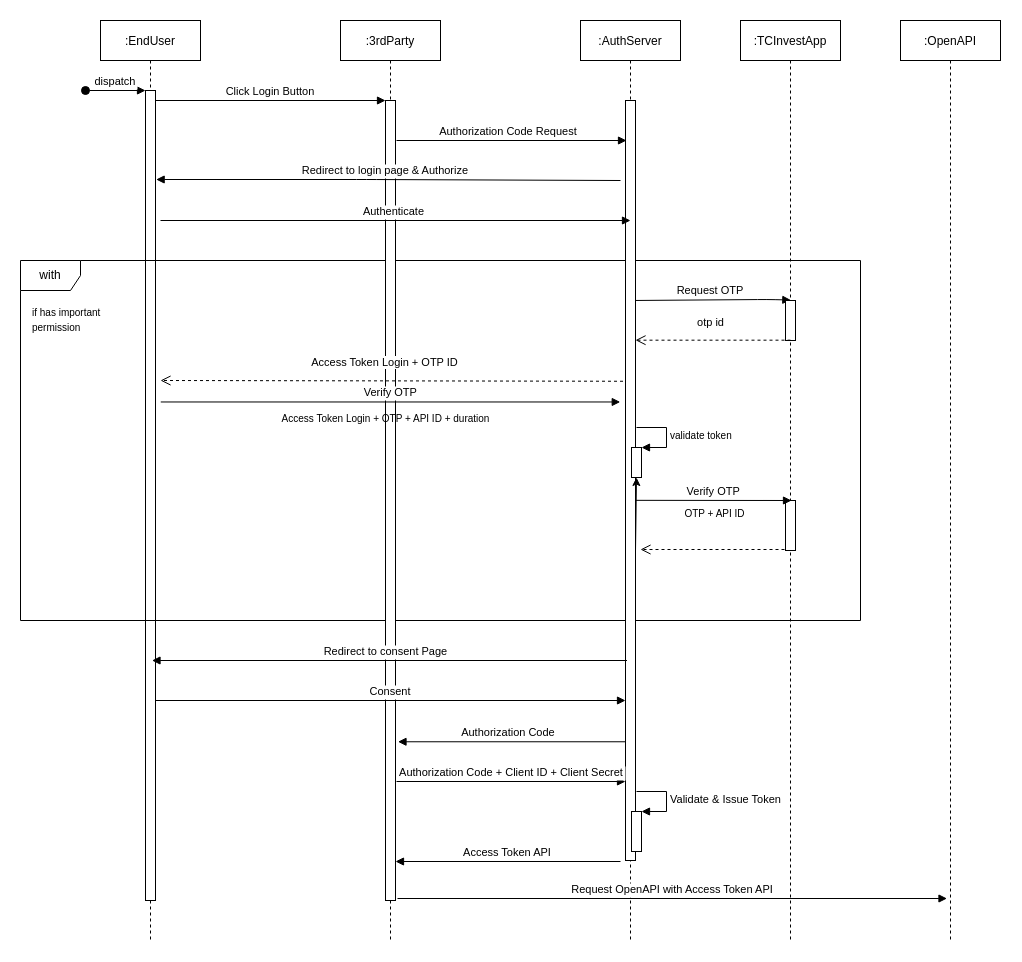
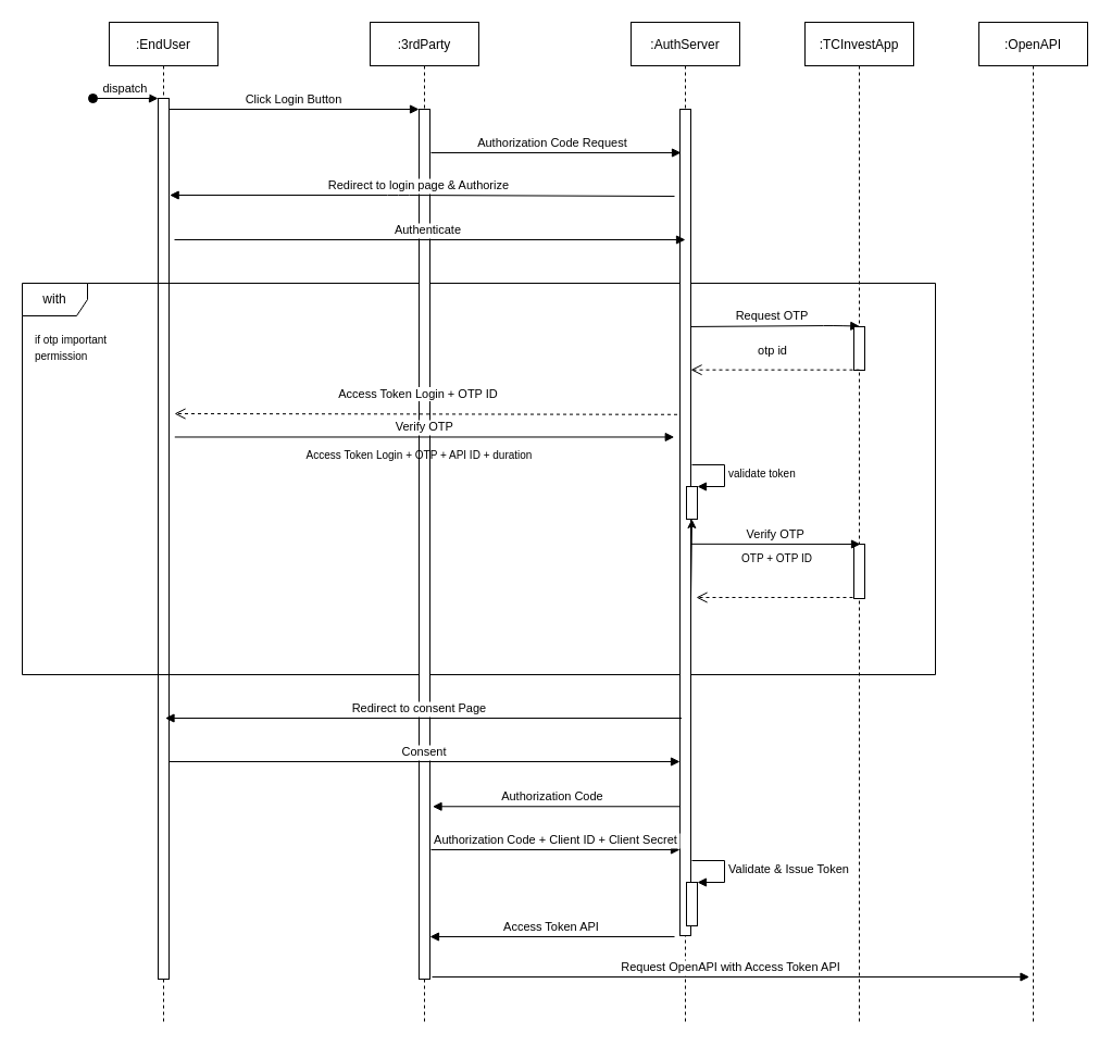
  <mxCell id="0" />
  <mxCell id="1" parent="0" />
  <mxCell id="2" value=":EndUser" style="shape=umlLifeline;perimeter=lifelinePerimeter;container=1;collapsible=0;recursiveResize=0;rounded=0;shadow=0;strokeWidth=1;" parent="1" vertex="1"><mxGeometry x="100" y="20" width="100" height="920" as="geometry" /></mxCell>
  <mxCell id="3" value="" style="points=[];perimeter=orthogonalPerimeter;rounded=0;shadow=0;strokeWidth=1;" parent="2" vertex="1"><mxGeometry x="45" y="70" width="10" height="810" as="geometry" /></mxCell>
  <mxCell id="4" value="dispatch" style="verticalAlign=bottom;startArrow=oval;endArrow=block;startSize=8;shadow=0;strokeWidth=1;" parent="2" target="3" edge="1"><mxGeometry relative="1" as="geometry"><mxPoint x="-15" y="70" as="sourcePoint" /></mxGeometry></mxCell>
  <mxCell id="5" value=":3rdParty" style="shape=umlLifeline;perimeter=lifelinePerimeter;container=1;collapsible=0;recursiveResize=0;rounded=0;shadow=0;strokeWidth=1;" parent="1" vertex="1"><mxGeometry x="340" y="20" width="100" height="920" as="geometry" /></mxCell>
  <mxCell id="6" value="with" style="shape=umlFrame;whiteSpace=wrap;html=1;" parent="5" vertex="1"><mxGeometry x="-320" y="240" width="840" height="360" as="geometry" /></mxCell>
  <mxCell id="7" value="" style="points=[];perimeter=orthogonalPerimeter;rounded=0;shadow=0;strokeWidth=1;" parent="5" vertex="1"><mxGeometry x="45" y="80" width="10" height="800" as="geometry" /></mxCell>
  <mxCell id="8" value="Verify OTP" style="verticalAlign=bottom;endArrow=block;entryX=0.714;entryY=0.393;shadow=0;strokeWidth=1;entryDx=0;entryDy=0;entryPerimeter=0;exitX=0.167;exitY=0.393;exitDx=0;exitDy=0;exitPerimeter=0;" parent="5" source="6" target="6" edge="1"><mxGeometry relative="1" as="geometry"><mxPoint x="-105" y="401.0" as="sourcePoint" /><mxPoint x="165" y="401.0" as="targetPoint" /></mxGeometry></mxCell>
  <mxCell id="9" value="Access Token Login + OTP + API ID + duration" style="text;html=1;align=center;verticalAlign=middle;resizable=0;points=[];autosize=1;strokeColor=none;fillColor=none;fontSize=10;" parent="5" vertex="1"><mxGeometry x="-70" y="388" width="230" height="20" as="geometry" /></mxCell>
  <mxCell id="10" value="" style="html=1;verticalAlign=bottom;endArrow=open;dashed=1;endSize=8;rounded=0;" parent="5" edge="1"><mxGeometry x="0.035" y="-9" relative="1" as="geometry"><mxPoint x="444" y="529" as="sourcePoint" /><mxPoint x="300" y="529" as="targetPoint" /><mxPoint as="offset" /></mxGeometry></mxCell>
  <mxCell id="11" value="Request OTP" style="verticalAlign=bottom;endArrow=block;shadow=0;strokeWidth=1;entryX=-0.167;entryY=0.013;entryDx=0;entryDy=0;entryPerimeter=0;" parent="5" edge="1"><mxGeometry relative="1" as="geometry"><mxPoint x="290" y="280" as="sourcePoint" /><mxPoint x="450.33" y="279.52" as="targetPoint" /><Array as="points"><mxPoint x="427" y="279" /></Array></mxGeometry></mxCell>
- <mxCell id="12" value="OTP + API ID" style="text;html=1;align=center;verticalAlign=middle;resizable=0;points=[];autosize=1;strokeColor=none;fillColor=none;fontSize=10;" parent="5" vertex="1"><mxGeometry x="334" y="483" width="80" height="20" as="geometry" /></mxCell>
+ <mxCell id="12" value="OTP + OTP ID" style="text;html=1;align=center;verticalAlign=middle;resizable=0;points=[];autosize=1;strokeColor=none;fillColor=none;fontSize=10;" parent="5" vertex="1"><mxGeometry x="334" y="483" width="80" height="20" as="geometry" /></mxCell>
  <mxCell id="13" value="Click Login Button" style="verticalAlign=bottom;endArrow=block;entryX=0;entryY=0;shadow=0;strokeWidth=1;" parent="1" source="3" target="7" edge="1"><mxGeometry relative="1" as="geometry"><mxPoint x="255" y="100" as="sourcePoint" /></mxGeometry></mxCell>
  <mxCell id="14" value=":AuthServer" style="shape=umlLifeline;perimeter=lifelinePerimeter;container=1;collapsible=0;recursiveResize=0;rounded=0;shadow=0;strokeWidth=1;" parent="1" vertex="1"><mxGeometry x="580" y="20" width="100" height="920" as="geometry" /></mxCell>
  <mxCell id="15" value="" style="points=[];perimeter=orthogonalPerimeter;rounded=0;shadow=0;strokeWidth=1;" parent="14" vertex="1"><mxGeometry x="45" y="80" width="10" height="760" as="geometry" /></mxCell>
  <mxCell id="16" value="" style="html=1;points=[];perimeter=orthogonalPerimeter;fontSize=10;" parent="14" vertex="1"><mxGeometry x="51" y="427" width="10" height="30" as="geometry" /></mxCell>
  <mxCell id="17" value="validate token" style="edgeStyle=orthogonalEdgeStyle;html=1;align=left;spacingLeft=2;endArrow=block;rounded=0;entryX=1;entryY=0;fontSize=10;" parent="14" target="16" edge="1"><mxGeometry relative="1" as="geometry"><mxPoint x="56" y="407" as="sourcePoint" /><Array as="points"><mxPoint x="86" y="407" /></Array></mxGeometry></mxCell>
  <mxCell id="18" value="" style="html=1;points=[];perimeter=orthogonalPerimeter;" parent="14" vertex="1"><mxGeometry x="51" y="791" width="10" height="40" as="geometry" /></mxCell>
  <mxCell id="19" value="Validate &amp;amp; Issue Token" style="edgeStyle=orthogonalEdgeStyle;html=1;align=left;spacingLeft=2;endArrow=block;rounded=0;entryX=1;entryY=0;" parent="14" target="18" edge="1"><mxGeometry relative="1" as="geometry"><mxPoint x="56" y="771" as="sourcePoint" /><Array as="points"><mxPoint x="86" y="771" /></Array></mxGeometry></mxCell>
  <mxCell id="20" value=":TCInvestApp" style="shape=umlLifeline;perimeter=lifelinePerimeter;container=1;collapsible=0;recursiveResize=0;rounded=0;shadow=0;strokeWidth=1;" parent="1" vertex="1"><mxGeometry x="740" y="20" width="100" height="920" as="geometry" /></mxCell>
  <mxCell id="21" value="" style="points=[];perimeter=orthogonalPerimeter;rounded=0;shadow=0;strokeWidth=1;" parent="20" vertex="1"><mxGeometry x="45" y="280" width="10" height="40" as="geometry" /></mxCell>
  <mxCell id="22" value="" style="points=[];perimeter=orthogonalPerimeter;rounded=0;shadow=0;strokeWidth=1;" parent="20" vertex="1"><mxGeometry x="45" y="480" width="10" height="50" as="geometry" /></mxCell>
  <mxCell id="23" value="Authorization Code Request  " style="verticalAlign=bottom;endArrow=block;entryX=0;entryY=0;shadow=0;strokeWidth=1;" parent="1" edge="1"><mxGeometry relative="1" as="geometry"><mxPoint x="396" y="140" as="sourcePoint" /><mxPoint x="626" y="140" as="targetPoint" /></mxGeometry></mxCell>
  <mxCell id="24" value="Redirect to login page &amp; Authorize  " style="verticalAlign=bottom;endArrow=block;shadow=0;strokeWidth=1;" parent="1" edge="1"><mxGeometry relative="1" as="geometry"><mxPoint x="620" y="180" as="sourcePoint" /><mxPoint x="155.667" y="179" as="targetPoint" /><Array as="points"><mxPoint x="366" y="179" /></Array></mxGeometry></mxCell>
  <mxCell id="25" value="Authenticate " style="verticalAlign=bottom;endArrow=block;shadow=0;strokeWidth=1;" parent="1" edge="1"><mxGeometry relative="1" as="geometry"><mxPoint x="160" y="220" as="sourcePoint" /><mxPoint x="630" y="220" as="targetPoint" /></mxGeometry></mxCell>
- <mxCell id="26" value="&lt;font style=&quot;font-size: 10px;&quot;&gt;if has important&lt;br&gt;permission&lt;/font&gt;" style="text;html=1;align=left;verticalAlign=middle;resizable=0;points=[];autosize=1;strokeColor=none;fillColor=none;" parent="1" vertex="1"><mxGeometry x="30" y="299" width="80" height="40" as="geometry" /></mxCell>
+ <mxCell id="26" value="&lt;font style=&quot;font-size: 10px;&quot;&gt;if otp important&lt;br&gt;permission&lt;/font&gt;" style="text;html=1;align=left;verticalAlign=middle;resizable=0;points=[];autosize=1;strokeColor=none;fillColor=none;" parent="1" vertex="1"><mxGeometry x="30" y="299" width="80" height="40" as="geometry" /></mxCell>
  <mxCell id="27" value="otp id" style="html=1;verticalAlign=bottom;endArrow=open;dashed=1;endSize=8;rounded=0;exitX=0.5;exitY=0.992;exitDx=0;exitDy=0;exitPerimeter=0;" parent="1" source="21" edge="1"><mxGeometry x="0.035" y="-9" relative="1" as="geometry"><mxPoint x="375" y="269" as="sourcePoint" /><mxPoint x="635" y="339.68" as="targetPoint" /><mxPoint as="offset" /></mxGeometry></mxCell>
  <mxCell id="28" value="Access Token Login + OTP ID" style="html=1;verticalAlign=bottom;endArrow=open;dashed=1;endSize=8;rounded=0;exitX=-0.25;exitY=0.729;exitDx=0;exitDy=0;exitPerimeter=0;" parent="1" edge="1"><mxGeometry x="0.035" y="-9" relative="1" as="geometry"><mxPoint x="622.5" y="380.76" as="sourcePoint" /><mxPoint x="160" y="380" as="targetPoint" /><mxPoint as="offset" /></mxGeometry></mxCell>
  <mxCell id="29" value="Verify OTP" style="verticalAlign=bottom;endArrow=block;shadow=0;strokeWidth=1;exitX=0.917;exitY=0.911;exitDx=0;exitDy=0;exitPerimeter=0;" parent="1" edge="1"><mxGeometry relative="1" as="geometry"><mxPoint x="635.17" y="499.84" as="sourcePoint" /><mxPoint x="791" y="500" as="targetPoint" /></mxGeometry></mxCell>
  <mxCell id="30" value="" style="edgeStyle=orthogonalEdgeStyle;rounded=0;orthogonalLoop=1;jettySize=auto;html=1;" parent="1" target="16" edge="1"><mxGeometry relative="1" as="geometry"><mxPoint x="635" y="550" as="sourcePoint" /></mxGeometry></mxCell>
  <mxCell id="31" value="Authorization Code  " style="verticalAlign=bottom;endArrow=block;shadow=0;strokeWidth=1;entryX=1.25;entryY=0.778;entryDx=0;entryDy=0;entryPerimeter=0;" parent="1" edge="1"><mxGeometry relative="1" as="geometry"><mxPoint x="625" y="741.28" as="sourcePoint" /><mxPoint x="397.5" y="741.28" as="targetPoint" /></mxGeometry></mxCell>
  <mxCell id="32" value="Authorization Code + Client ID + Client Secret" style="verticalAlign=bottom;endArrow=block;shadow=0;strokeWidth=1;" parent="1" edge="1"><mxGeometry relative="1" as="geometry"><mxPoint x="396" y="781" as="sourcePoint" /><mxPoint x="625" y="781" as="targetPoint" /></mxGeometry></mxCell>
  <mxCell id="33" value="Access Token API" style="verticalAlign=bottom;endArrow=block;shadow=0;strokeWidth=1;" parent="1" edge="1"><mxGeometry relative="1" as="geometry"><mxPoint x="620" y="861" as="sourcePoint" /><mxPoint x="395" y="861" as="targetPoint" /></mxGeometry></mxCell>
  <mxCell id="34" value=":OpenAPI" style="shape=umlLifeline;perimeter=lifelinePerimeter;container=1;collapsible=0;recursiveResize=0;rounded=0;shadow=0;strokeWidth=1;" parent="1" vertex="1"><mxGeometry x="900" y="20" width="100" height="920" as="geometry" /></mxCell>
  <mxCell id="35" value="Request OpenAPI with Access Token API" style="verticalAlign=bottom;endArrow=block;shadow=0;strokeWidth=1;" parent="1" edge="1"><mxGeometry relative="1" as="geometry"><mxPoint x="397" y="898" as="sourcePoint" /><mxPoint x="946.5" y="898" as="targetPoint" /></mxGeometry></mxCell>
  <mxCell id="36" value="Redirect to consent Page  " style="verticalAlign=bottom;endArrow=block;shadow=0;strokeWidth=1;" edge="1" parent="1"><mxGeometry relative="1" as="geometry"><mxPoint x="626.5" y="660" as="sourcePoint" /><mxPoint x="151.5" y="660" as="targetPoint" /></mxGeometry></mxCell>
  <mxCell id="37" value="Consent" style="verticalAlign=bottom;endArrow=block;shadow=0;strokeWidth=1;" edge="1" parent="1"><mxGeometry relative="1" as="geometry"><mxPoint x="155" y="700" as="sourcePoint" /><mxPoint x="625" y="700" as="targetPoint" /></mxGeometry></mxCell>
